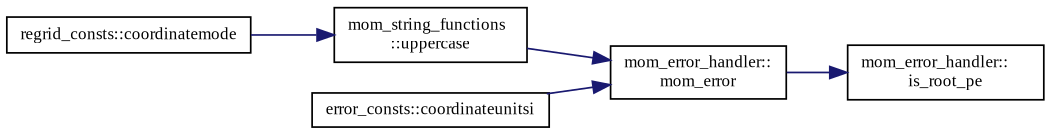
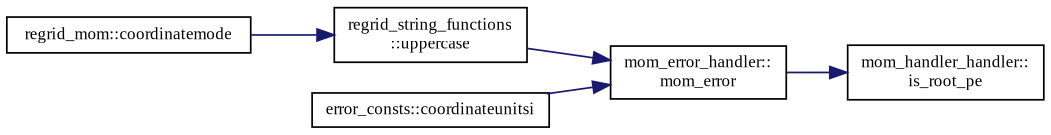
  digraph {
    fontname="Liberation Serif"
    rankdir=LR
    node [color=black fillcolor=white fontname="Liberation Serif" fontsize=10 shape=record style=filled]
    edge [color=midnightblue fontname="Liberation Serif" fontsize=10 labelfontname=Helvetica labelfontsize=10 style=solid]
-   n1 [height=0.2 label="regrid_consts::coordinatemode" width=0.4]
-   n2 [height=0.2 label="mom_string_functions\l::uppercase" width=0.4]
+   n1 [height=0.2 label="regrid_mom::coordinatemode" width=0.4]
+   n2 [height=0.2 label="regrid_string_functions\l::uppercase" width=0.4]
    n3 [height=0.2 label="error_consts::coordinateunitsi" width=0.4]
    n4 [height=0.2 label="mom_error_handler::\lmom_error" width=0.4]
-   n5 [height=0.2 label="mom_error_handler::\lis_root_pe" width=0.4]
+   n5 [height=0.2 label="mom_handler_handler::\lis_root_pe" width=0.4]
    n1 -> n2
    n2 -> n4
    n3 -> n4
    n4 -> n5
  }
